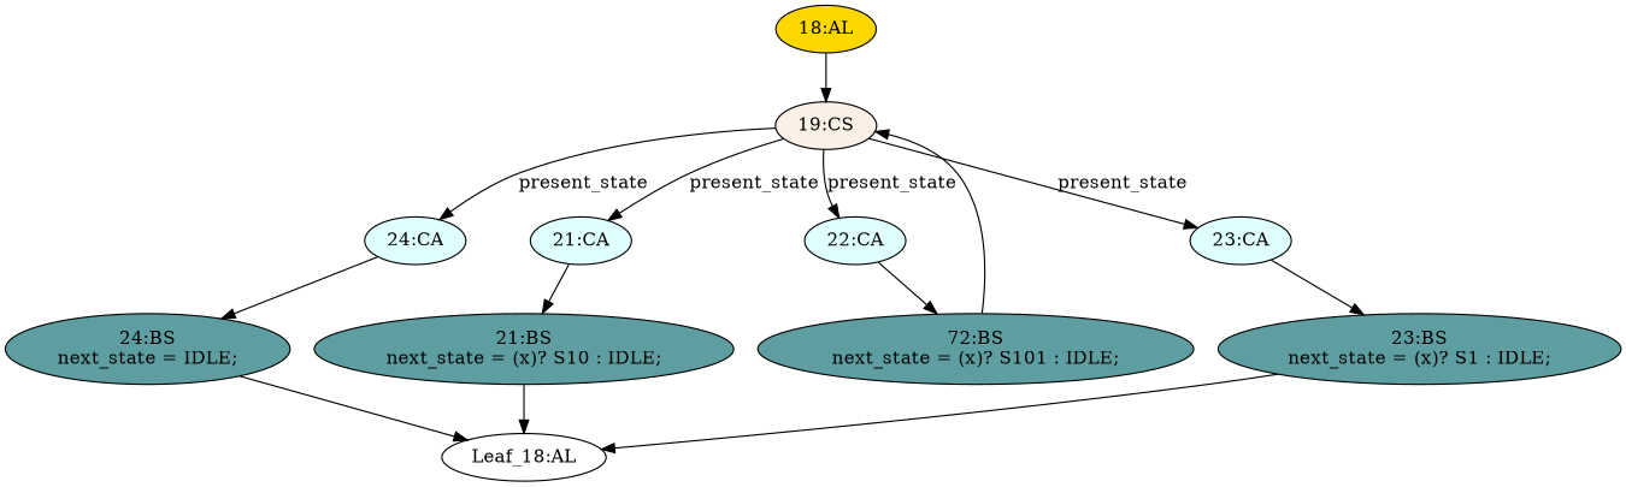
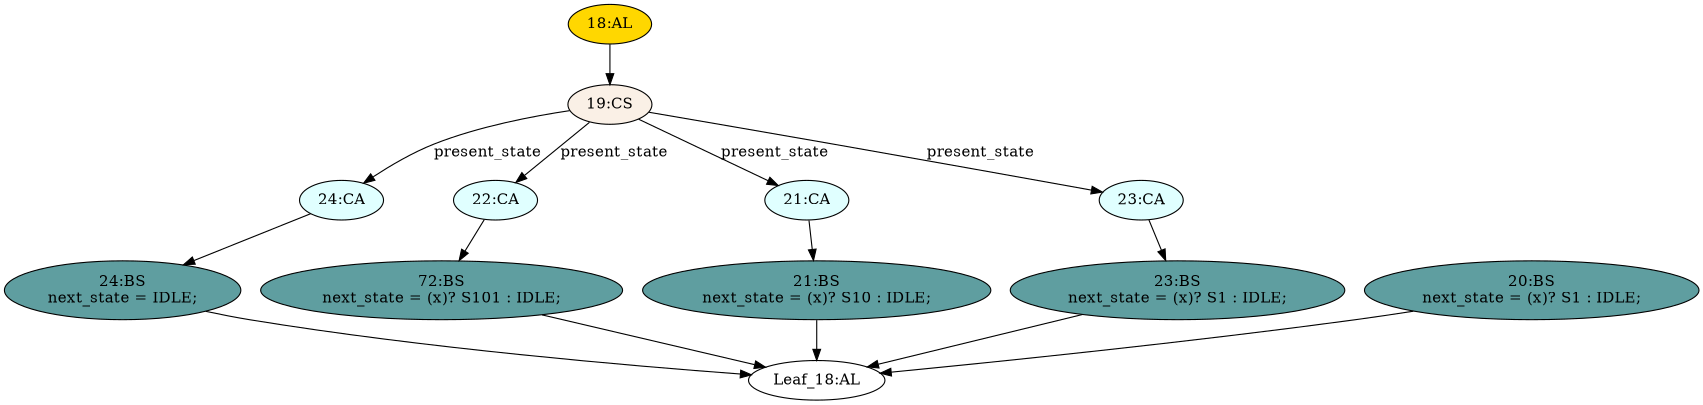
  strict digraph {
    node [fillcolor=cadetblue statements="[]" style=filled typ=BlockingSubstitution]
    edge [cond="[]" lineno=None]
    n1 [ast="<pyverilog.vparser.ast.Case object at 0x7fe7aa3cc310>" fillcolor=lightcyan label="24:CA" typ=Case]
    n2 [ast="<pyverilog.vparser.ast.BlockingSubstitution object at 0x7fe7aa3cc410>" label="24:BS\nnext_state = IDLE;" statements="[<pyverilog.vparser.ast.BlockingSubstitution object at 0x7fe7aa3cc410>]"]
    n3 [def_var="['next_state']" label="Leaf_18:AL" fillcolor="" statements="" style="" typ=""]
    n4 [ast="<pyverilog.vparser.ast.CaseStatement object at 0x7fe7aa3f7150>" fillcolor=linen label="19:CS" typ=CaseStatement]
    n5 [ast="<pyverilog.vparser.ast.Case object at 0x7fe7aa3cc9d0>" fillcolor=lightcyan label="22:CA" typ=Case]
    n6 [ast="<pyverilog.vparser.ast.Case object at 0x7fe7aa3ccc50>" fillcolor=lightcyan label="21:CA" typ=Case]
    n7 [ast="<pyverilog.vparser.ast.Case object at 0x7fe7aa3cccd0>" fillcolor=lightcyan label="23:CA" typ=Case]
    n8 [ast="<pyverilog.vparser.ast.BlockingSubstitution object at 0x7fe7aa3cca50>" label="72:BS\nnext_state = (x)? S101 : IDLE;" statements="[<pyverilog.vparser.ast.BlockingSubstitution object at 0x7fe7aa3cca50>]"]
    n9 [ast="<pyverilog.vparser.ast.BlockingSubstitution object at 0x7fe7aa3cc590>" label="21:BS\nnext_state = (x)? S10 : IDLE;" statements="[<pyverilog.vparser.ast.BlockingSubstitution object at 0x7fe7aa3cc590>]"]
    n10 [ast="<pyverilog.vparser.ast.BlockingSubstitution object at 0x7fe7aa3cc7d0>" label="23:BS\nnext_state = (x)? S1 : IDLE;" statements="[<pyverilog.vparser.ast.BlockingSubstitution object at 0x7fe7aa3cc7d0>]"]
+   n11 [ast="<pyverilog.vparser.ast.BlockingSubstitution object at 0x7fe7aa3cce10>" label="20:BS\nnext_state = (x)? S1 : IDLE;" statements="[<pyverilog.vparser.ast.BlockingSubstitution object at 0x7fe7aa3cce10>]"]
    n12 [ast="<pyverilog.vparser.ast.Always object at 0x7fe7aa3e7ad0>" clk_sens=False fillcolor=gold label="18:AL" sens="['x', 'IDLE']" typ=Always use_var="['x', 'IDLE', 'present_state']"]
    n1 -> n2
    n2 -> n3
    n4 -> n1 [cond="['present_state']" label=present_state lineno=19]
    n4 -> n5 [cond="['present_state']" label=present_state lineno=19]
    n4 -> n6 [cond="['present_state']" label=present_state lineno=19]
    n4 -> n7 [cond="['present_state']" label=present_state lineno=19]
    n5 -> n8
    n6 -> n9
    n7 -> n10
-   n8 -> n4
+   n8 -> n3
    n9 -> n3
    n10 -> n3
+   n11 -> n3
    n12 -> n4
  }
